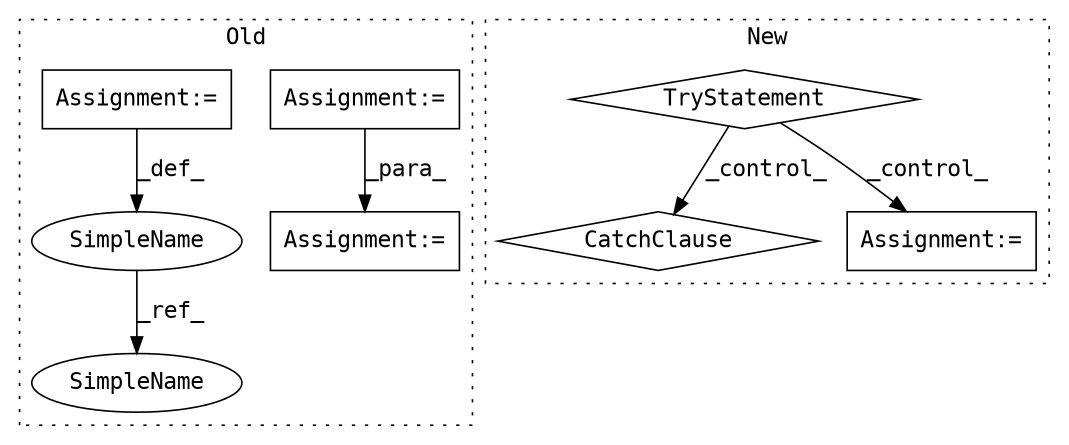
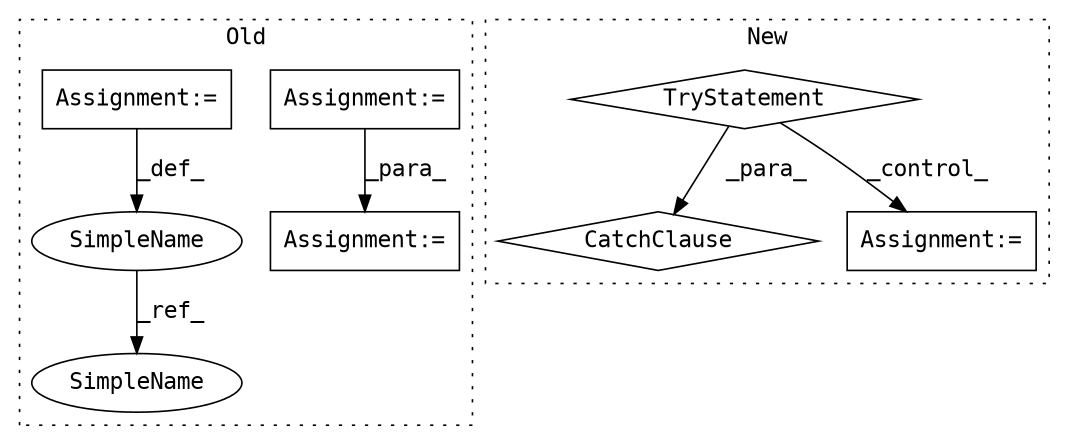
  digraph {
    fontname="DejaVu Sans Mono"
    node [a=7 fontname="DejaVu Sans Mono" l=1 shape=box]
    edge [fontname="DejaVu Sans Mono"]
    n1 [label="Assignment:=" s=759]
    n2 [a=42 l=9 label=SimpleName s=494 shape=ellipse]
    n3 [label="Assignment:=" s=503]
    n4 [label="Assignment:=" s=786]
    n5 [a=42 l=9 label=SimpleName s=519 shape=ellipse]
    n6 [a=12 l="11,2" label=CatchClause s="786,816" shape=diamond]
    n7 [a=54 l=4 label=TryStatement s=547 shape=diamond]
    n8 [l=2 label="Assignment:=" s=748]
    subgraph cluster_1 {
      label=Old
      style=dotted
      n1
      n2
      n3
      n4
      n5
    }
    subgraph cluster_2 {
      label=New
      style=dotted
      n6
      n7
      n8
    }
    n1 -> n4 [label=_para_]
    n2 -> n5 [label=_ref_]
    n3 -> n2 [label=_def_]
-   n7 -> n6 [label=_control_]
+   n7 -> n6 [label=_para_]
    n7 -> n8 [label=_control_]
  }
